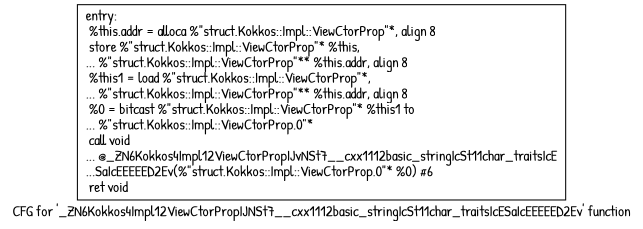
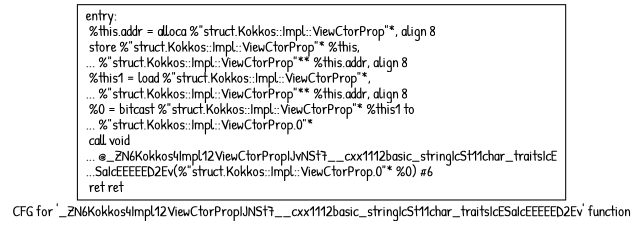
  digraph {
    label="CFG for '_ZN6Kokkos4Impl12ViewCtorPropIJNSt7__cxx1112basic_stringIcSt11char_traitsIcESaIcEEEEED2Ev' function"
    fontname="Patrick Hand"
-   n1 [label="{entry:\l  %this.addr = alloca %\"struct.Kokkos::Impl::ViewCtorProp\"*, align 8\l  store %\"struct.Kokkos::Impl::ViewCtorProp\"* %this,\l... %\"struct.Kokkos::Impl::ViewCtorProp\"** %this.addr, align 8\l  %this1 = load %\"struct.Kokkos::Impl::ViewCtorProp\"*,\l... %\"struct.Kokkos::Impl::ViewCtorProp\"** %this.addr, align 8\l  %0 = bitcast %\"struct.Kokkos::Impl::ViewCtorProp\"* %this1 to\l... %\"struct.Kokkos::Impl::ViewCtorProp.0\"*\l  call void\l... @_ZN6Kokkos4Impl12ViewCtorPropIJvNSt7__cxx1112basic_stringIcSt11char_traitsIcE\l...SaIcEEEEED2Ev(%\"struct.Kokkos::Impl::ViewCtorProp.0\"* %0) #6\l  ret void\l}" shape=record fontname="Patrick Hand"]
+   n1 [label="{entry:\l  %this.addr = alloca %\"struct.Kokkos::Impl::ViewCtorProp\"*, align 8\l  store %\"struct.Kokkos::Impl::ViewCtorProp\"* %this,\l... %\"struct.Kokkos::Impl::ViewCtorProp\"** %this.addr, align 8\l  %this1 = load %\"struct.Kokkos::Impl::ViewCtorProp\"*,\l... %\"struct.Kokkos::Impl::ViewCtorProp\"** %this.addr, align 8\l  %0 = bitcast %\"struct.Kokkos::Impl::ViewCtorProp\"* %this1 to\l... %\"struct.Kokkos::Impl::ViewCtorProp.0\"*\l  call void\l... @_ZN6Kokkos4Impl12ViewCtorPropIJvNSt7__cxx1112basic_stringIcSt11char_traitsIcE\l...SaIcEEEEED2Ev(%\"struct.Kokkos::Impl::ViewCtorProp.0\"* %0) #6\l  ret ret\l}" shape=record fontname="Patrick Hand"]
  }
